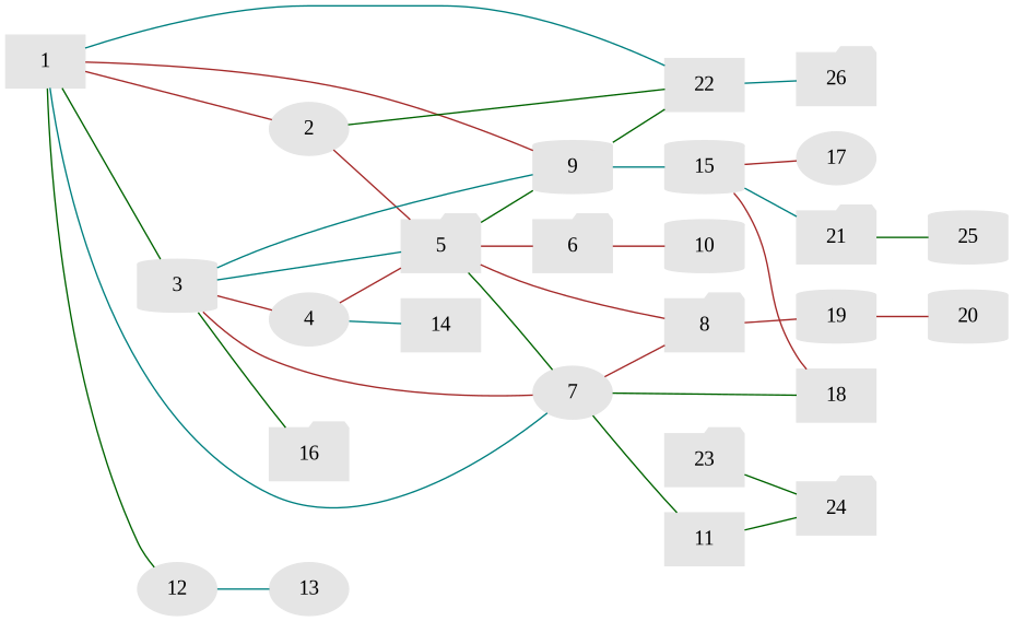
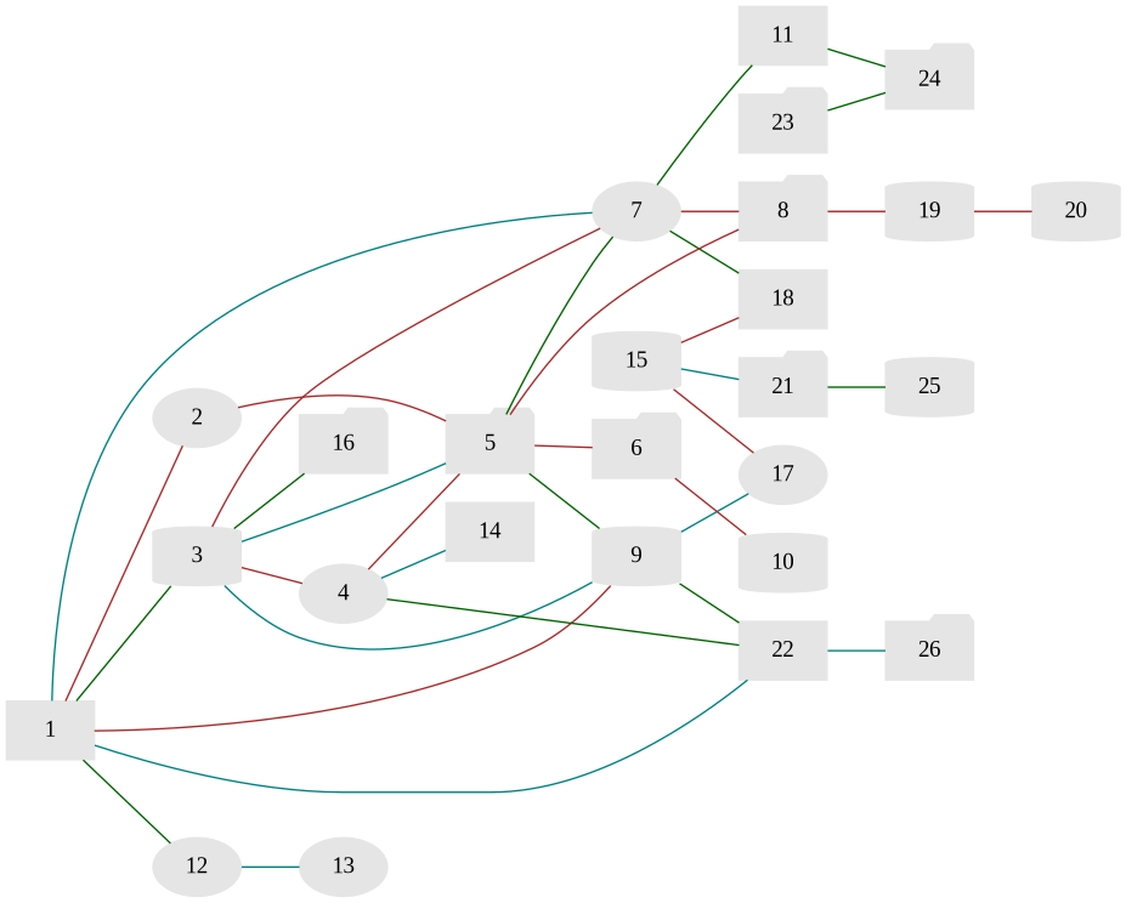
  graph {
    fontname="Liberation Serif"
    rankdir=LR
    node [color=gray90 fontname="Liberation Serif" shape=folder style=filled]
    edge [color=brown fontname="Liberation Serif" weight=1.0]
    1 [shape=box]
    2 [shape=ellipse]
    3 [shape=cylinder]
    7 [shape=ellipse]
    9 [shape=cylinder]
    12 [shape=ellipse]
    22 [shape=box]
    5
    4 [shape=ellipse]
    16
    8
    11 [shape=box]
    18 [shape=box]
    15 [shape=cylinder]
    13 [shape=ellipse]
    26
    6
    14 [shape=box]
    10 [shape=cylinder]
    19 [shape=cylinder]
    24
    20 [shape=cylinder]
    17 [shape=ellipse]
    21
    23
    25 [shape=cylinder]
    1 -- 2
    1 -- 3 [color=darkgreen]
    1 -- 7 [color=teal]
    1 -- 9 [weight=4.0]
    1 -- 12 [color=darkgreen]
    1 -- 22 [color=teal]
    2 -- 5
    3 -- 7
    3 -- 9 [color=teal]
    3 -- 5 [color=teal]
    3 -- 4
    3 -- 16 [color=darkgreen]
    7 -- 8
    7 -- 11 [color=darkgreen weight=2.0]
    7 -- 18 [color=darkgreen]
    9 -- 22 [color=darkgreen]
-   9 -- 15 [color=teal]
+   9 -- 17 [color=teal]
    12 -- 13 [color=teal]
    22 -- 26 [color=teal]
    5 -- 7 [color=darkgreen]
    5 -- 9 [color=darkgreen weight=2.0]
    5 -- 8
    5 -- 6 [weight=4.0]
-   2 -- 22 [color=darkgreen]
+   4 -- 22 [color=darkgreen]
    4 -- 5
    4 -- 14 [color=teal]
    8 -- 19
    11 -- 24 [color=darkgreen]
    15 -- 18
    15 -- 17
    15 -- 21 [color=teal]
    6 -- 10
    19 -- 20
    21 -- 25 [color=darkgreen]
    23 -- 24 [color=darkgreen]
  }
